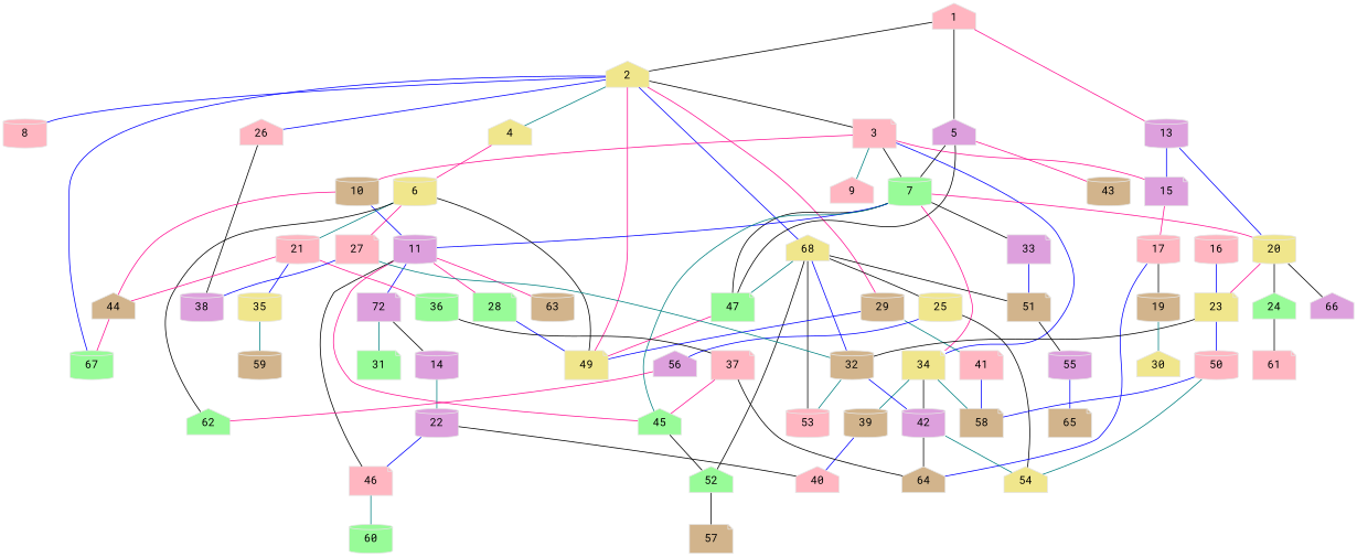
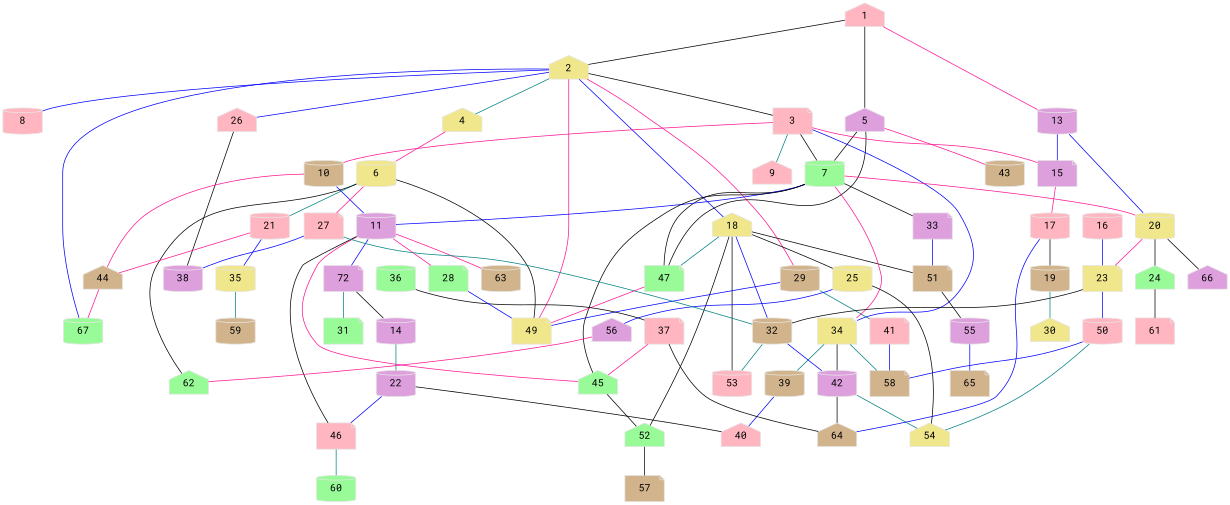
  graph {
    fontname="Roboto Mono"
    node [color=gray90 fillcolor=lightpink fontname="Roboto Mono" shape=cylinder style=filled]
    edge [color=black fontname="Roboto Mono"]
    1 [shape=house]
    2 [fillcolor=khaki shape=house]
    5 [fillcolor=plum shape=house]
    13 [fillcolor=plum]
    3 [shape=note]
    4 [fillcolor=khaki shape=house]
    8
-   18 [fillcolor=khaki shape=house label=68]
+   18 [fillcolor=khaki shape=house]
    26 [shape=house]
    29 [fillcolor=tan]
    49 [fillcolor=khaki shape=note]
    67 [fillcolor=palegreen]
    7 [fillcolor=palegreen]
    43 [fillcolor=tan]
    47 [fillcolor=palegreen shape=note]
    15 [fillcolor=plum shape=note]
    20 [fillcolor=khaki]
    9 [shape=house]
    10 [fillcolor=tan]
    34 [fillcolor=khaki shape=note]
    6 [fillcolor=khaki]
    25 [fillcolor=khaki]
    32 [fillcolor=tan]
    51 [fillcolor=tan shape=note]
    52 [fillcolor=palegreen shape=house]
    53
    38 [fillcolor=plum]
    41 [shape=note]
    11 [fillcolor=plum]
    33 [fillcolor=plum shape=note]
    45 [fillcolor=palegreen shape=house]
    44 [fillcolor=tan shape=house]
    17
    42 [fillcolor=plum]
    39 [fillcolor=tan]
    58 [fillcolor=tan shape=note]
    21
    27 [shape=note]
    62 [fillcolor=palegreen shape=house]
    35 [fillcolor=khaki]
    36 [fillcolor=palegreen]
    n42 [fillcolor=plum label=72 shape=note]
    28 [fillcolor=palegreen shape=note]
    46 [shape=note]
    63 [fillcolor=tan]
    23 [fillcolor=khaki shape=note]
    16
    24 [fillcolor=palegreen shape=house]
    66 [fillcolor=plum shape=house]
    14 [fillcolor=plum]
    31 [fillcolor=palegreen shape=note]
    60 [fillcolor=palegreen]
    22 [fillcolor=plum]
    40 [shape=house]
    19 [fillcolor=tan]
    64 [fillcolor=tan shape=house]
    50
    30 [fillcolor=khaki shape=house]
    54 [fillcolor=khaki shape=house]
    56 [fillcolor=plum shape=house]
    55 [fillcolor=plum]
    57 [fillcolor=tan shape=note]
    61 [shape=note]
    59 [fillcolor=tan]
    37 [shape=note]
    65 [fillcolor=tan shape=note]
    1 -- 2
    1 -- 5
    1 -- 13 [color=deeppink]
    2 -- 3
    2 -- 4 [color=teal]
    2 -- 8 [color=blue]
    2 -- 18 [color=blue]
    2 -- 26 [color=blue]
    2 -- 29 [color=deeppink]
    2 -- 49 [color=deeppink]
    2 -- 67 [color=blue]
    5 -- 7
    5 -- 43 [color=deeppink]
    5 -- 47
    13 -- 15 [color=blue]
    13 -- 20 [color=blue]
    3 -- 7
    3 -- 15 [color=deeppink]
    3 -- 9 [color=teal]
    3 -- 10 [color=deeppink]
    3 -- 34 [color=blue]
    4 -- 6 [color=deeppink]
    18 -- 47 [color=teal]
    18 -- 25
    18 -- 32 [color=blue]
    18 -- 51
    18 -- 52
    18 -- 53
    26 -- 38
    29 -- 49 [color=blue]
    29 -- 41 [color=teal]
    7 -- 47
    7 -- 20 [color=deeppink]
    7 -- 34 [color=deeppink]
    7 -- 11 [color=blue]
    7 -- 33
-   7 -- 45 [color=teal]
+   7 -- 45
    47 -- 49 [color=deeppink]
    15 -- 17 [color=deeppink]
    20 -- 23 [color=deeppink]
    20 -- 24
    20 -- 66
    10 -- 11 [color=blue]
    10 -- 44 [color=deeppink]
    34 -- 42
    34 -- 39 [color=teal]
    34 -- 58 [color=teal]
    6 -- 49
    6 -- 21 [color=teal]
    6 -- 27 [color=deeppink]
    6 -- 62
    25 -- 54
    25 -- 56 [color=blue]
    32 -- 53 [color=teal]
    32 -- 42 [color=blue]
    51 -- 55
    52 -- 57
    41 -- 58 [color=blue]
    11 -- 45 [color=deeppink]
    11 -- n42 [color=blue]
    11 -- 28 [color=deeppink]
    11 -- 46
    11 -- 63 [color=deeppink]
    33 -- 51 [color=blue]
    45 -- 52
    44 -- 67 [color=deeppink]
    17 -- 19
    17 -- 64 [color=blue]
    42 -- 64
    42 -- 54 [color=teal]
    39 -- 40 [color=blue]
    21 -- 44 [color=deeppink]
    21 -- 35 [color=blue]
-   21 -- 36 [color=deeppink]
    27 -- 32 [color=teal]
    27 -- 38 [color=blue]
    35 -- 59 [color=teal]
    36 -- 37
    n42 -- 14
    n42 -- 31 [color=teal]
    28 -- 49 [color=blue]
    46 -- 60 [color=teal]
    23 -- 32
    23 -- 50 [color=blue]
    16 -- 23 [color=blue]
    24 -- 61
    14 -- 22 [color=teal]
    22 -- 46 [color=blue]
    22 -- 40
    19 -- 30 [color=teal]
    50 -- 58 [color=blue]
    50 -- 54 [color=teal]
    56 -- 62 [color=deeppink]
    55 -- 65 [color=blue]
    37 -- 45 [color=deeppink]
    37 -- 64
  }
